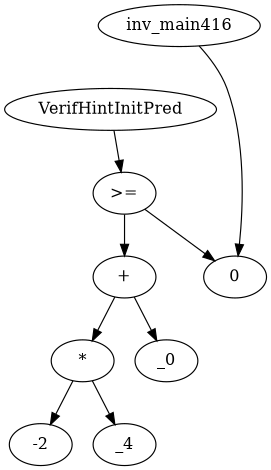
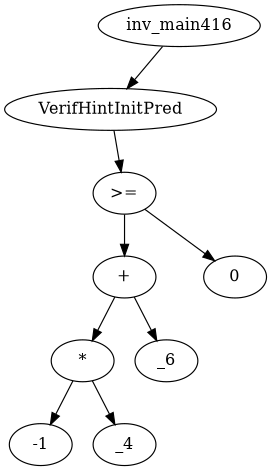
  digraph {
    n1 [label=inv_main416]
    n2 [label=VerifHintInitPred]
    n3 [label=">="]
    n4 [label=0]
    n5 [label="+"]
    n6 [label="*"]
-   n7 [label=_0]
-   n8 [label=-2]
+   n7 [label=_6]
+   n8 [label=-1]
    n9 [label=_4]
-   n1 -> n4
+   n1 -> n2
    n2 -> n3
    n3 -> n4
    n3 -> n5
    n5 -> n6
    n5 -> n7
    n6 -> n8
    n6 -> n9
  }
